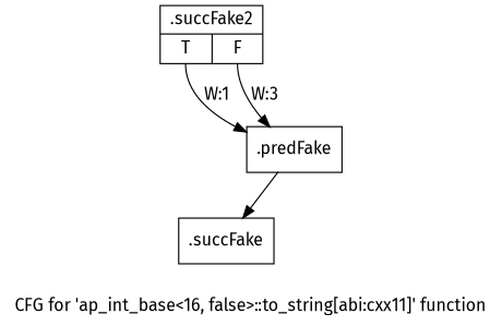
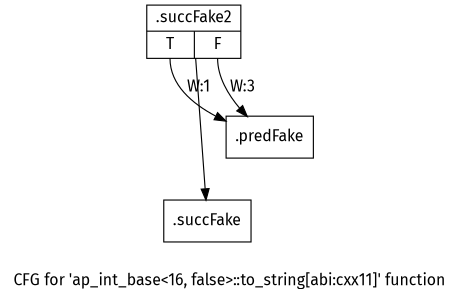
  digraph {
    fontname="Fira Sans"
    label="CFG for 'ap_int_base\<16, false\>::to_string[abi:cxx11]' function"
    node [filename="/mnt/xilinx/Vitis_HLS/2021.2/include/ap_int_base.h" fontname="Fira Sans" linenumber=1475 shape=record]
    edge [filename="/mnt/xilinx/Vitis_HLS/2021.2/include/ap_int_base.h" fontname="Fira Sans"]
    n1 [label="{.succFake2|{<s0>T|<s1>F}}" linenumber=1474]
    n2 [label="{.predFake}"]
    n3 [label="{.succFake}"]
    n1 -> n2 [execusionnum=0 label="W:1" tailport=s0]
    n1 -> n2 [label="W:3" tailport=s1 filename=""]
-   n2 -> n3 [execusionnum=2]
+   n1 -> n3 [execusionnum=2]
  }
